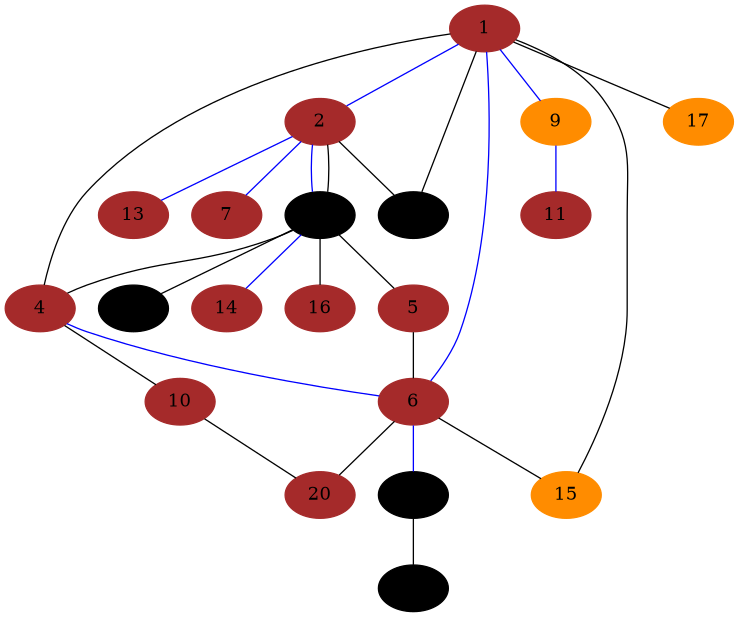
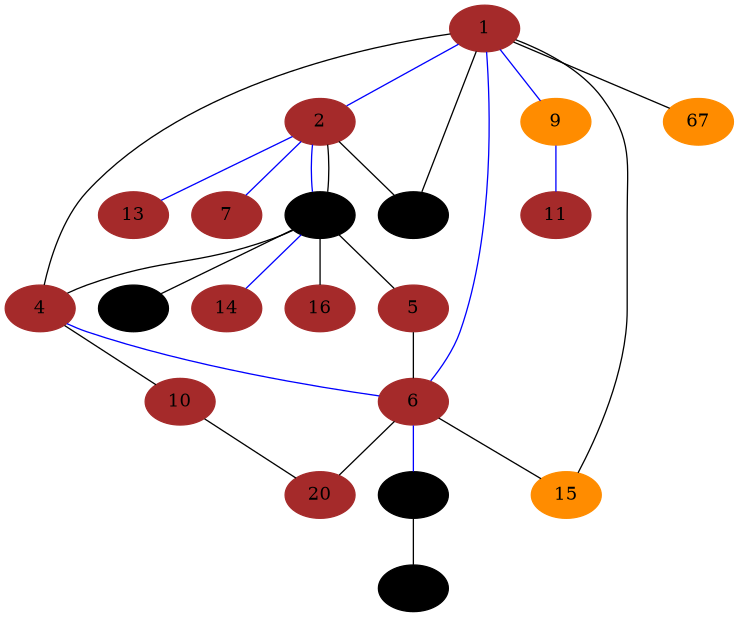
  graph {
    node [color=brown style=filled]
    edge [color=black]
    1
    2
    4
    6
    9 [color=darkorange]
    12 [color=black]
    15 [color=darkorange]
-   17 [color=darkorange]
+   17 [color=darkorange label=67]
    3 [color=black]
    7
    13
    5
    14
    16
    19 [color=black]
    10
    8 [color=black]
    20
    18 [color=black]
    11
    1 -- 2 [color=blue]
    1 -- 4
    1 -- 6 [color=blue]
    1 -- 9 [color=blue]
    1 -- 12
    1 -- 15
    1 -- 17
    2 -- 12
    2 -- 3 [color=blue]
    2 -- 3
    2 -- 7 [color=blue]
    2 -- 13 [color=blue]
    4 -- 6 [color=blue]
    4 -- 10
    6 -- 15
    6 -- 8 [color=blue]
    6 -- 20
    9 -- 11 [color=blue]
    3 -- 4
    3 -- 5
    3 -- 14 [color=blue]
    3 -- 16
    3 -- 19
    5 -- 6
    10 -- 20
    8 -- 18
  }
